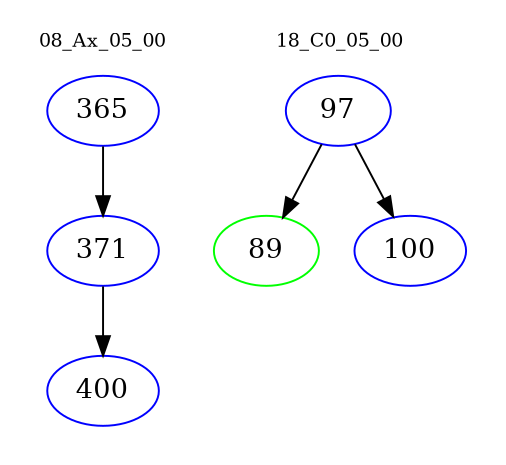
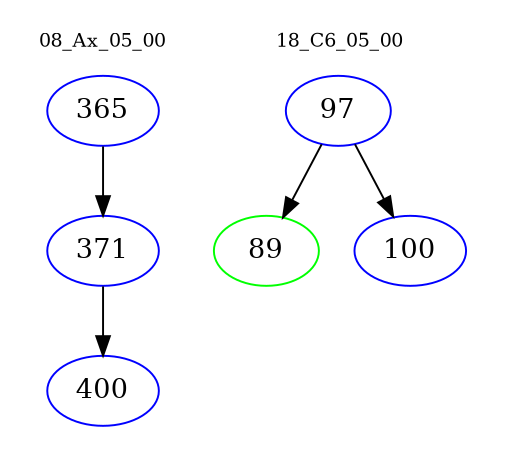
  digraph {
    node [color=blue]
    edge [color=black]
    n1 [label=371]
    n2 [label=365]
    n3 [label=400]
    n4 [label=97]
    n5 [color=green label=89]
    n6 [label=100]
    subgraph cluster_1 {
      color=white
      fontsize=10
      label="08_Ax_05_00"
      n1
      n2
      n3
    }
    subgraph cluster_2 {
      color=white
      fontsize=10
-     label="18_C0_05_00"
+     label="18_C6_05_00"
      n4
      n5
      n6
    }
    n1 -> n3
    n2 -> n1
    n4 -> n5
    n4 -> n6
  }
